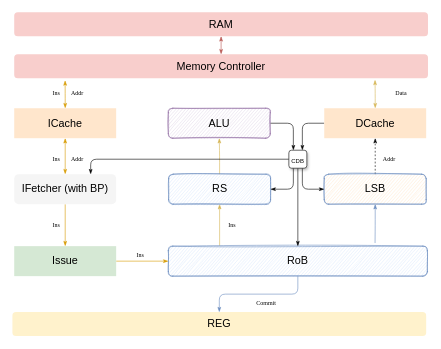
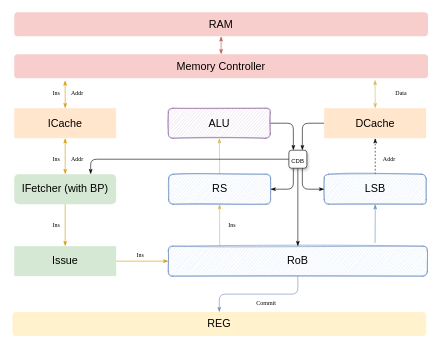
  <mxCell id="0" />
  <mxCell id="1" parent="0" />
  <mxCell id="2" style="edgeStyle=orthogonalEdgeStyle;rounded=1;orthogonalLoop=1;jettySize=auto;html=1;exitX=0.5;exitY=1;exitDx=0;exitDy=0;entryX=0.5;entryY=0;entryDx=0;entryDy=0;labelBackgroundColor=default;fontSize=18;startArrow=classicThin;startFill=1;endArrow=classicThin;endFill=1;fillColor=#f8cecc;strokeColor=#b85450;" edge="1" parent="1" source="3" target="23"><mxGeometry relative="1" as="geometry" /></mxCell>
  <mxCell id="3" value="RAM" style="whiteSpace=wrap;html=1;glass=0;strokeColor=none;fontSize=18;fillColor=#f8cecc;rounded=1;" vertex="1" parent="1"><mxGeometry x="23" y="20" width="690" height="40" as="geometry" /></mxCell>
  <mxCell id="4" style="edgeStyle=orthogonalEdgeStyle;rounded=1;orthogonalLoop=1;jettySize=auto;html=1;exitX=0.5;exitY=0;exitDx=0;exitDy=0;entryX=0.123;entryY=1.092;entryDx=0;entryDy=0;labelBackgroundColor=default;fontSize=18;startArrow=classicThin;startFill=1;endArrow=classicThin;endFill=1;fillColor=#ffe6cc;strokeColor=#d79b00;entryPerimeter=0;" edge="1" parent="1" source="6" target="23"><mxGeometry relative="1" as="geometry" /></mxCell>
  <mxCell id="5" style="edgeStyle=orthogonalEdgeStyle;rounded=1;orthogonalLoop=1;jettySize=auto;html=1;exitX=0.5;exitY=1;exitDx=0;exitDy=0;entryX=0.5;entryY=0;entryDx=0;entryDy=0;labelBackgroundColor=default;fontSize=18;startArrow=classicThin;startFill=1;endArrow=classicThin;endFill=1;fillColor=#ffe6cc;strokeColor=#d79b00;" edge="1" parent="1" source="6" target="11"><mxGeometry relative="1" as="geometry" /></mxCell>
  <mxCell id="6" value="ICache" style="whiteSpace=wrap;html=1;glass=0;strokeColor=none;fontSize=18;fillColor=#ffe6cc;rounded=0;" vertex="1" parent="1"><mxGeometry x="23" y="180" width="170" height="50" as="geometry" /></mxCell>
  <mxCell id="7" style="edgeStyle=orthogonalEdgeStyle;rounded=1;orthogonalLoop=1;jettySize=auto;html=1;exitX=0.5;exitY=0;exitDx=0;exitDy=0;entryX=0.872;entryY=1.069;entryDx=0;entryDy=0;entryPerimeter=0;labelBackgroundColor=default;fontSize=18;startArrow=classicThin;startFill=1;endArrow=classicThin;endFill=1;fillColor=#fff2cc;strokeColor=#d6b656;" edge="1" parent="1" source="9" target="23"><mxGeometry relative="1" as="geometry" /></mxCell>
  <mxCell id="8" style="edgeStyle=orthogonalEdgeStyle;rounded=1;orthogonalLoop=1;jettySize=auto;html=1;exitX=0;exitY=0.5;exitDx=0;exitDy=0;entryX=0.75;entryY=0;entryDx=0;entryDy=0;labelBackgroundColor=default;fontSize=10;startArrow=none;startFill=0;endArrow=classicThin;endFill=1;" edge="1" parent="1" source="9" target="31"><mxGeometry relative="1" as="geometry" /></mxCell>
  <mxCell id="9" value="DCache" style="whiteSpace=wrap;html=1;glass=0;strokeColor=none;fontSize=18;fillColor=#ffe6cc;rounded=0;" vertex="1" parent="1"><mxGeometry x="540" y="180" width="170" height="50" as="geometry" /></mxCell>
  <mxCell id="10" style="edgeStyle=orthogonalEdgeStyle;rounded=1;orthogonalLoop=1;jettySize=auto;html=1;exitX=0.5;exitY=1;exitDx=0;exitDy=0;entryX=0.5;entryY=0;entryDx=0;entryDy=0;labelBackgroundColor=default;fontSize=18;startArrow=none;startFill=0;endArrow=classicThin;endFill=1;fillColor=#ffe6cc;strokeColor=#d79b00;" edge="1" parent="1" source="11" target="13"><mxGeometry relative="1" as="geometry" /></mxCell>
- <mxCell id="11" value="IFetcher (with BP)" style="whiteSpace=wrap;html=1;glass=0;strokeColor=none;fontSize=18;fillColor=#f5f5f5;rounded=1;sketch=0;shadow=0;" vertex="1" parent="1"><mxGeometry x="23" y="290" width="170" height="50" as="geometry" /></mxCell>
+ <mxCell id="11" value="IFetcher (with BP)" style="whiteSpace=wrap;html=1;glass=0;strokeColor=none;fontSize=18;fillColor=#d5e8d4;rounded=1;sketch=0;shadow=0;" vertex="1" parent="1"><mxGeometry x="23" y="290" width="170" height="50" as="geometry" /></mxCell>
  <mxCell id="12" style="edgeStyle=orthogonalEdgeStyle;rounded=1;orthogonalLoop=1;jettySize=auto;html=1;exitX=1;exitY=0.5;exitDx=0;exitDy=0;entryX=0;entryY=0.5;entryDx=0;entryDy=0;labelBackgroundColor=default;fontSize=18;startArrow=none;startFill=0;endArrow=classicThin;endFill=1;fillColor=#ffe6cc;strokeColor=#d79b00;" edge="1" parent="1" source="13" target="15"><mxGeometry relative="1" as="geometry" /></mxCell>
  <mxCell id="13" value="Issue" style="whiteSpace=wrap;html=1;glass=0;strokeColor=none;fontSize=18;fillColor=#d5e8d4;rounded=0;" vertex="1" parent="1"><mxGeometry x="23" y="410" width="170" height="50" as="geometry" /></mxCell>
  <mxCell id="14" style="edgeStyle=orthogonalEdgeStyle;rounded=1;orthogonalLoop=1;jettySize=auto;html=1;exitX=0.198;exitY=-0.016;exitDx=0;exitDy=0;entryX=0.5;entryY=1;entryDx=0;entryDy=0;labelBackgroundColor=default;fontSize=18;startArrow=none;startFill=0;endArrow=classicThin;endFill=1;exitPerimeter=0;fillColor=#fff2cc;strokeColor=#d6b656;" edge="1" parent="1" source="15" target="20"><mxGeometry relative="1" as="geometry" /></mxCell>
  <mxCell id="15" value="RoB" style="whiteSpace=wrap;html=1;glass=0;strokeColor=#6c8ebf;fontSize=18;fillColor=#dae8fc;rounded=1;sketch=1;" vertex="1" parent="1"><mxGeometry x="280" y="410" width="432" height="50" as="geometry" /></mxCell>
  <mxCell id="16" value="" style="edgeStyle=orthogonalEdgeStyle;rounded=1;orthogonalLoop=1;jettySize=auto;html=1;exitX=0.5;exitY=1;exitDx=0;exitDy=0;entryX=0.798;entryY=-0.104;entryDx=0;entryDy=0;entryPerimeter=0;labelBackgroundColor=default;fontSize=18;startArrow=classicThin;startFill=1;endArrow=none;endFill=0;fillColor=#dae8fc;strokeColor=#6c8ebf;" edge="1" parent="1" source="18" target="15"><mxGeometry relative="1" as="geometry" /></mxCell>
  <mxCell id="17" style="edgeStyle=orthogonalEdgeStyle;rounded=1;orthogonalLoop=1;jettySize=auto;html=1;exitX=0.5;exitY=0;exitDx=0;exitDy=0;entryX=0.5;entryY=1;entryDx=0;entryDy=0;labelBackgroundColor=default;fontSize=18;startArrow=none;startFill=0;endArrow=classicThin;endFill=1;dashed=1;" edge="1" parent="1" source="18" target="9"><mxGeometry relative="1" as="geometry" /></mxCell>
- <mxCell id="18" value="LSB" style="whiteSpace=wrap;html=1;glass=0;strokeColor=#6c8ebf;fontSize=18;fillColor=#ffe6cc;rounded=1;sketch=1;" vertex="1" parent="1"><mxGeometry x="540" y="290" width="170" height="50" as="geometry" /></mxCell>
+ <mxCell id="18" value="LSB" style="whiteSpace=wrap;html=1;glass=0;strokeColor=#6c8ebf;fontSize=18;fillColor=#dae8fc;rounded=1;sketch=1;" vertex="1" parent="1"><mxGeometry x="540" y="290" width="170" height="50" as="geometry" /></mxCell>
  <mxCell id="19" style="edgeStyle=orthogonalEdgeStyle;rounded=1;orthogonalLoop=1;jettySize=auto;html=1;exitX=0.5;exitY=0;exitDx=0;exitDy=0;entryX=0.5;entryY=1;entryDx=0;entryDy=0;labelBackgroundColor=default;fontSize=18;startArrow=none;startFill=0;endArrow=classicThin;endFill=1;fillColor=#fff2cc;strokeColor=#d6b656;" edge="1" parent="1" source="20" target="25"><mxGeometry relative="1" as="geometry" /></mxCell>
  <mxCell id="20" value="RS" style="whiteSpace=wrap;html=1;glass=0;strokeColor=#6c8ebf;fontSize=18;fillColor=#dae8fc;rounded=1;sketch=1;" vertex="1" parent="1"><mxGeometry x="280.5" y="290" width="170" height="50" as="geometry" /></mxCell>
  <mxCell id="21" style="edgeStyle=orthogonalEdgeStyle;rounded=1;orthogonalLoop=1;jettySize=auto;html=1;exitX=0.5;exitY=0;exitDx=0;exitDy=0;labelBackgroundColor=default;fontSize=18;startArrow=classicThin;startFill=1;endArrow=none;endFill=0;fillColor=#dae8fc;strokeColor=#6c8ebf;" edge="1" parent="1" source="22" target="15"><mxGeometry relative="1" as="geometry" /></mxCell>
  <mxCell id="22" value="REG" style="whiteSpace=wrap;html=1;glass=0;fontSize=18;rounded=1;fillColor=#fff2cc;strokeColor=none;" vertex="1" parent="1"><mxGeometry x="20" y="520" width="690" height="40" as="geometry" /></mxCell>
  <mxCell id="23" value="Memory Controller" style="whiteSpace=wrap;html=1;glass=0;strokeColor=none;fontSize=18;fillColor=#f8cecc;rounded=1;" vertex="1" parent="1"><mxGeometry x="23" y="90" width="690" height="40" as="geometry" /></mxCell>
  <mxCell id="24" style="rounded=1;orthogonalLoop=1;jettySize=auto;html=1;exitX=1;exitY=0.5;exitDx=0;exitDy=0;entryX=0.25;entryY=0;entryDx=0;entryDy=0;labelBackgroundColor=default;fontSize=10;startArrow=none;startFill=0;endArrow=classicThin;endFill=1;edgeStyle=orthogonalEdgeStyle;" edge="1" parent="1" source="25" target="31"><mxGeometry relative="1" as="geometry" /></mxCell>
  <mxCell id="25" value="ALU" style="whiteSpace=wrap;html=1;glass=0;strokeColor=#9673a6;fontSize=18;fillColor=#e1d5e7;rounded=1;shadow=0;sketch=1;" vertex="1" parent="1"><mxGeometry x="280" y="180" width="170" height="50" as="geometry" /></mxCell>
  <mxCell id="26" style="edgeStyle=orthogonalEdgeStyle;rounded=1;orthogonalLoop=1;jettySize=auto;html=1;exitX=0.5;exitY=1;exitDx=0;exitDy=0;labelBackgroundColor=default;fontSize=18;startArrow=classicThin;startFill=1;endArrow=classicThin;endFill=1;" edge="1" parent="1" source="23" target="23"><mxGeometry relative="1" as="geometry" /></mxCell>
  <mxCell id="27" style="edgeStyle=orthogonalEdgeStyle;rounded=1;orthogonalLoop=1;jettySize=auto;html=1;exitX=0.25;exitY=1;exitDx=0;exitDy=0;entryX=1;entryY=0.5;entryDx=0;entryDy=0;labelBackgroundColor=default;fontSize=10;startArrow=none;startFill=0;endArrow=classicThin;endFill=1;" edge="1" parent="1" source="31" target="20"><mxGeometry relative="1" as="geometry" /></mxCell>
  <mxCell id="28" style="edgeStyle=orthogonalEdgeStyle;rounded=1;orthogonalLoop=1;jettySize=auto;html=1;exitX=0.75;exitY=1;exitDx=0;exitDy=0;entryX=0;entryY=0.5;entryDx=0;entryDy=0;labelBackgroundColor=default;fontSize=10;startArrow=none;startFill=0;endArrow=classicThin;endFill=1;" edge="1" parent="1" source="31" target="18"><mxGeometry relative="1" as="geometry" /></mxCell>
  <mxCell id="29" style="edgeStyle=orthogonalEdgeStyle;rounded=1;orthogonalLoop=1;jettySize=auto;html=1;exitX=0.5;exitY=1;exitDx=0;exitDy=0;entryX=0.5;entryY=0;entryDx=0;entryDy=0;labelBackgroundColor=default;fontSize=10;startArrow=none;startFill=0;endArrow=classicThin;endFill=1;" edge="1" parent="1" source="31" target="15"><mxGeometry relative="1" as="geometry" /></mxCell>
  <mxCell id="30" style="edgeStyle=orthogonalEdgeStyle;rounded=1;orthogonalLoop=1;jettySize=auto;html=1;exitX=0;exitY=0.5;exitDx=0;exitDy=0;entryX=0.75;entryY=0;entryDx=0;entryDy=0;labelBackgroundColor=default;fontSize=10;startArrow=none;startFill=0;endArrow=classicThin;endFill=1;" edge="1" parent="1" source="31" target="11"><mxGeometry relative="1" as="geometry" /></mxCell>
  <mxCell id="31" value="&lt;font style=&quot;font-size: 10px;&quot;&gt;CDB&lt;/font&gt;" style="whiteSpace=wrap;html=1;glass=0;fontSize=18;rounded=1;strokeColor=default;shadow=1;" vertex="1" parent="1"><mxGeometry x="481" y="250" width="30" height="30" as="geometry" /></mxCell>
  <mxCell id="32" value="Commit" style="text;html=1;align=center;verticalAlign=middle;resizable=0;points=[];autosize=1;strokeColor=none;fillColor=none;fontSize=10;fontFamily=Verdana;" vertex="1" parent="1"><mxGeometry x="408" y="490" width="70" height="30" as="geometry" /></mxCell>
  <mxCell id="33" value="Addr" style="text;html=1;align=center;verticalAlign=middle;resizable=0;points=[];autosize=1;strokeColor=none;fillColor=none;fontSize=10;fontFamily=Verdana;" vertex="1" parent="1"><mxGeometry x="623" y="250" width="50" height="30" as="geometry" /></mxCell>
  <mxCell id="34" value="Data" style="text;html=1;align=center;verticalAlign=middle;resizable=0;points=[];autosize=1;strokeColor=none;fillColor=none;fontSize=10;fontFamily=Verdana;" vertex="1" parent="1"><mxGeometry x="643" y="140" width="50" height="30" as="geometry" /></mxCell>
  <mxCell id="35" value="Ins" style="text;html=1;align=center;verticalAlign=middle;resizable=0;points=[];autosize=1;strokeColor=none;fillColor=none;fontSize=10;fontFamily=Verdana;" vertex="1" parent="1"><mxGeometry x="73" y="250" width="40" height="30" as="geometry" /></mxCell>
  <mxCell id="36" value="Ins" style="text;html=1;align=center;verticalAlign=middle;resizable=0;points=[];autosize=1;strokeColor=none;fillColor=none;fontSize=10;fontFamily=Verdana;" vertex="1" parent="1"><mxGeometry x="73" y="140" width="40" height="30" as="geometry" /></mxCell>
  <mxCell id="37" value="Ins" style="text;html=1;align=center;verticalAlign=middle;resizable=0;points=[];autosize=1;strokeColor=none;fillColor=none;fontSize=10;fontFamily=Verdana;" vertex="1" parent="1"><mxGeometry x="73" y="360" width="40" height="30" as="geometry" /></mxCell>
  <mxCell id="38" value="Ins" style="text;html=1;align=center;verticalAlign=middle;resizable=0;points=[];autosize=1;strokeColor=none;fillColor=none;fontSize=10;fontFamily=Verdana;" vertex="1" parent="1"><mxGeometry x="213" y="410" width="40" height="30" as="geometry" /></mxCell>
  <mxCell id="39" value="Ins" style="text;html=1;align=center;verticalAlign=middle;resizable=0;points=[];autosize=1;strokeColor=none;fillColor=none;fontSize=10;fontFamily=Verdana;" vertex="1" parent="1"><mxGeometry x="366" y="360" width="40" height="30" as="geometry" /></mxCell>
  <mxCell id="40" value="Addr" style="text;html=1;align=center;verticalAlign=middle;resizable=0;points=[];autosize=1;strokeColor=none;fillColor=none;fontSize=10;fontFamily=Verdana;" vertex="1" parent="1"><mxGeometry x="103" y="140" width="50" height="30" as="geometry" /></mxCell>
  <mxCell id="41" value="Addr" style="text;html=1;align=center;verticalAlign=middle;resizable=0;points=[];autosize=1;strokeColor=none;fillColor=none;fontSize=10;fontFamily=Verdana;" vertex="1" parent="1"><mxGeometry x="103" y="250" width="50" height="30" as="geometry" /></mxCell>
